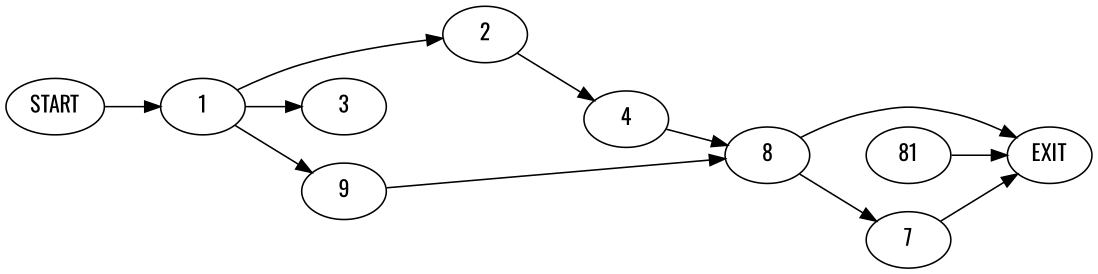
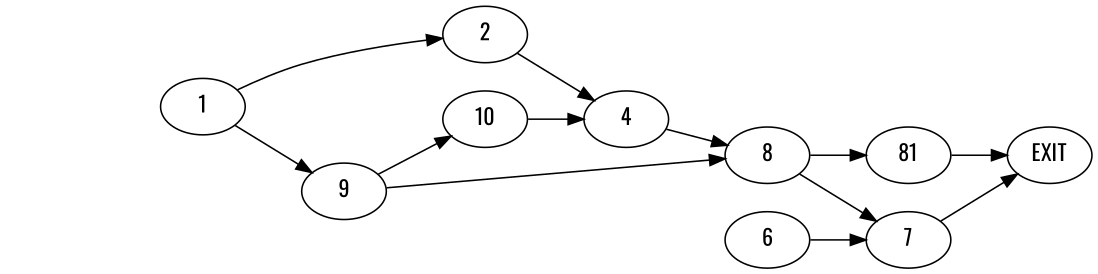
  digraph {
    fontname=Oswald
    rankdir=LR
    node [fontname=Oswald]
    edge [fontname=Oswald]
-   n1 [label=START]
    1
    2
-   3
    9
    n6 [label=EXIT]
    4
    8
+   6
    7
    n11 [label=81]
-   n1 -> 1
+   10
    1 -> 2
-   1 -> 3
    1 -> 9
    2 -> 4
    9 -> 8
+   9 -> 10
    4 -> 8
    8 -> 7
-   8 -> n6
+   8 -> n11
+   6 -> 7
    7 -> n6
    n11 -> n6
+   10 -> 4
  }
